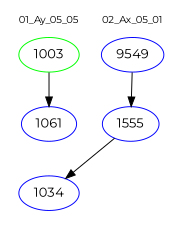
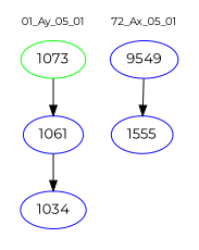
  digraph {
    fontname=Montserrat
    node [color=blue fontname=Montserrat]
    edge [color=black fontname=Montserrat]
-   n1 [color=green label=1003]
+   n1 [color=green label=1073]
    n2 [label=1061]
    n3 [label=1034]
    n4 [label=9549]
    n5 [label=1555]
    subgraph cluster_1 {
      color=white
      fontsize=10
-     label="01_Ay_05_05"
+     label="01_Ay_05_01"
      n1
      n2
      n3
    }
    subgraph cluster_2 {
      color=white
      fontsize=10
-     label="02_Ax_05_01"
+     label="72_Ax_05_01"
      n4
      n5
    }
    n1 -> n2
-   n5 -> n3
+   n2 -> n3
    n4 -> n5
  }
